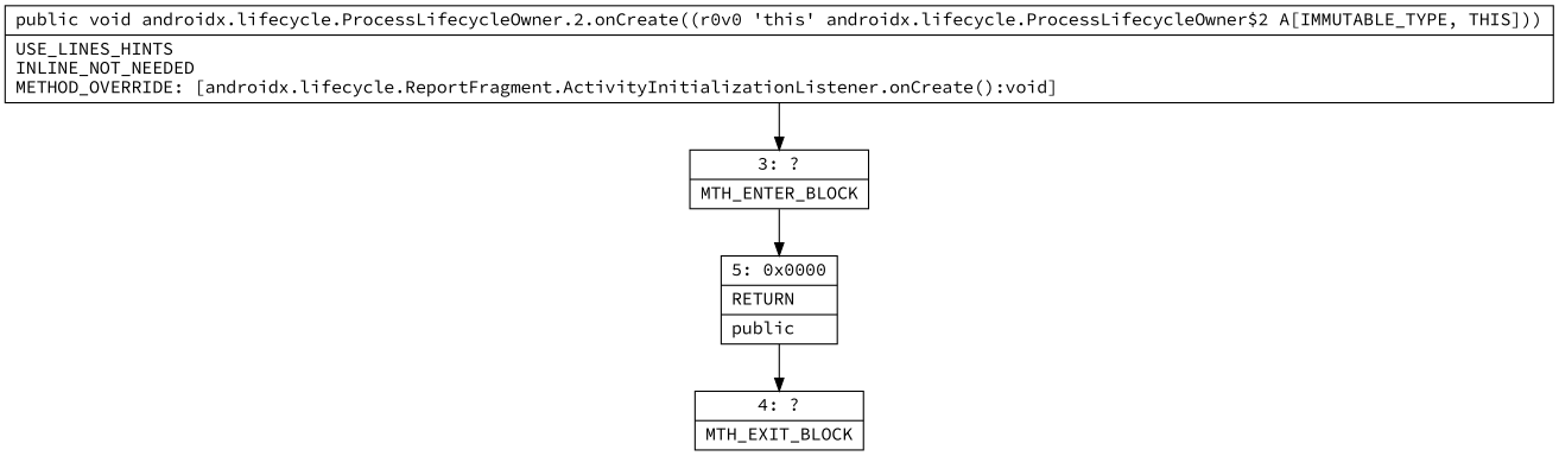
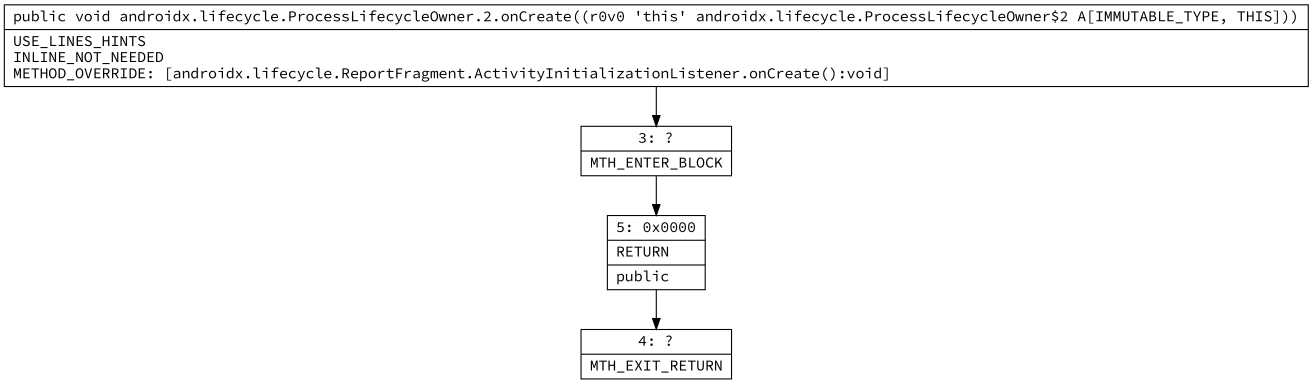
  digraph {
    fontname="Source Code Pro"
    node [fontname="Source Code Pro" shape=record]
    edge [fontname="Source Code Pro"]
    n1 [label="{3\:\ ?|MTH_ENTER_BLOCK\l}"]
    n2 [label="{5\:\ 0x0000|RETURN\l|public\l}"]
-   n3 [label="{4\:\ ?|MTH_EXIT_BLOCK\l}"]
+   n3 [label="{4\:\ ?|MTH_EXIT_RETURN\l}"]
    n4 [label="{public void androidx.lifecycle.ProcessLifecycleOwner.2.onCreate((r0v0 'this' androidx.lifecycle.ProcessLifecycleOwner$2 A[IMMUTABLE_TYPE, THIS]))  | USE_LINES_HINTS\lINLINE_NOT_NEEDED\lMETHOD_OVERRIDE: [androidx.lifecycle.ReportFragment.ActivityInitializationListener.onCreate():void]\l}"]
    n1 -> n2
    n2 -> n3
    n4 -> n1
  }
